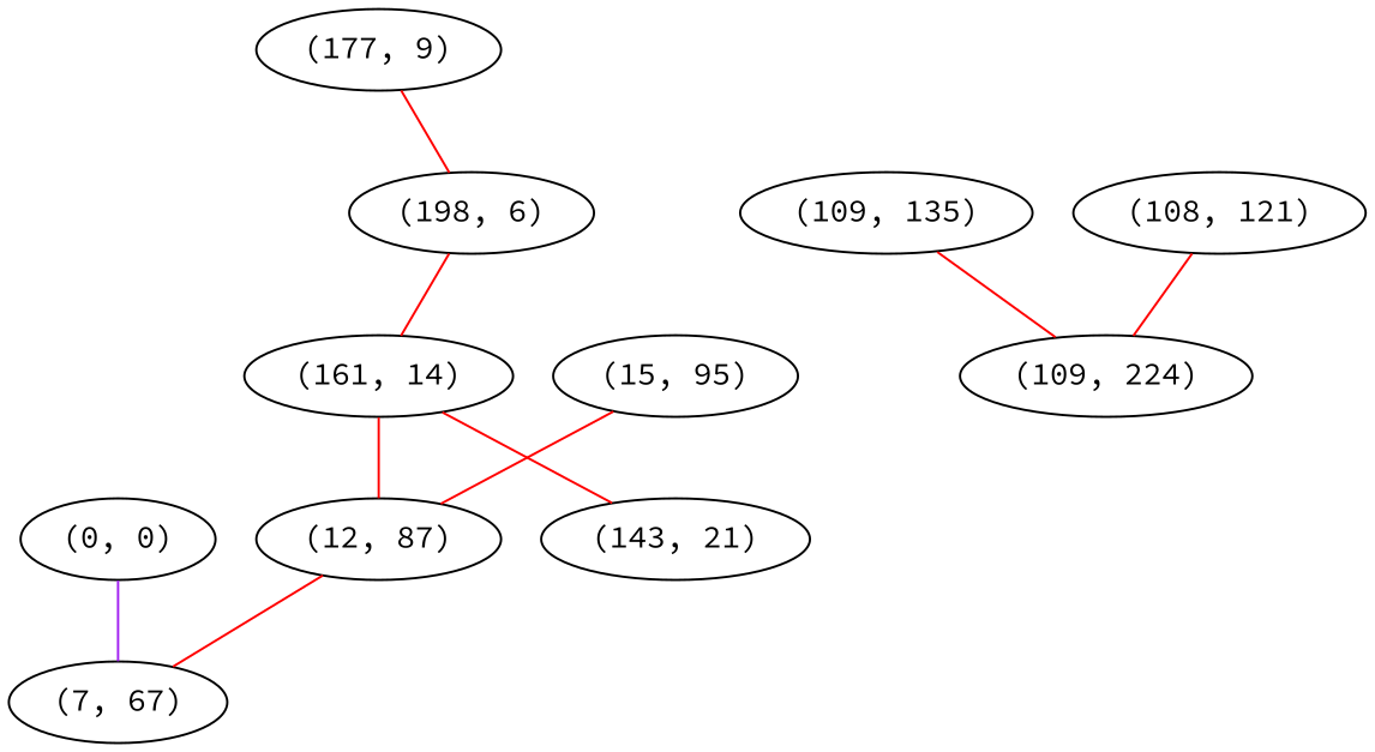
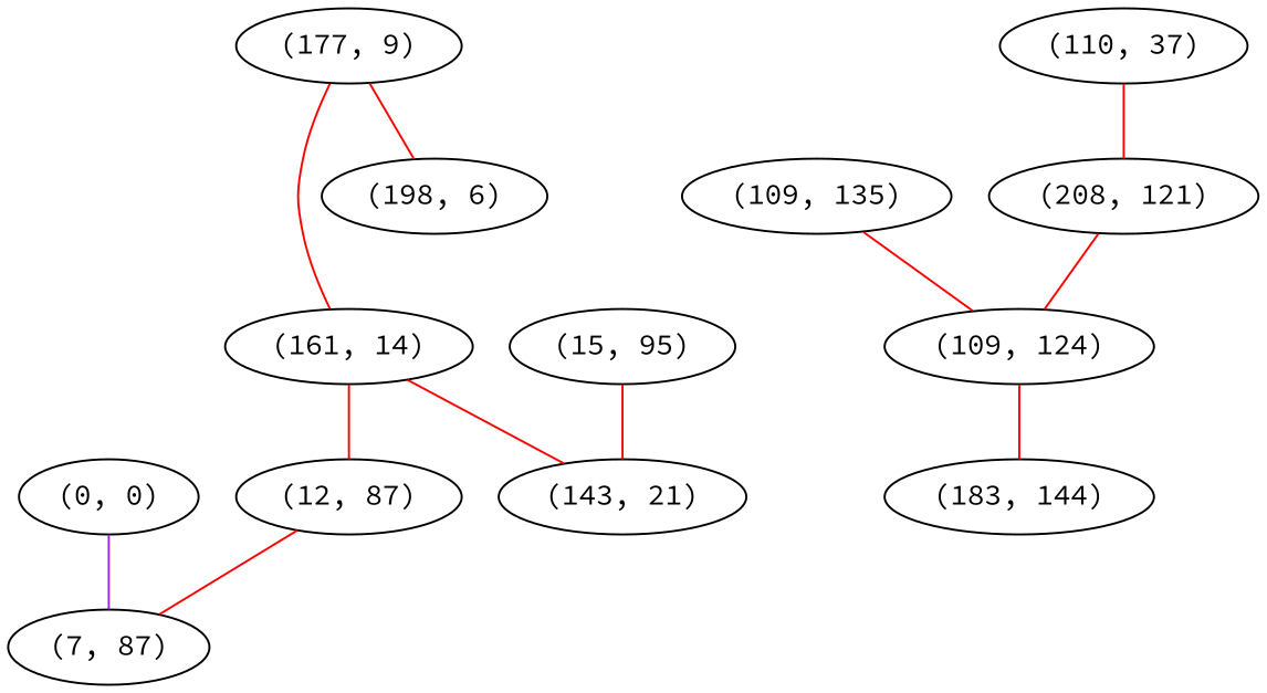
  graph {
    fontname="Source Code Pro"
    node [fontname="Source Code Pro"]
    edge [color=red fontname="Source Code Pro" weight=1]
    "(0, 0)"
-   "(7, 87)" [label="(7, 67)"]
+   "(7, 87)"
    n3 [label="(109, 135)"]
-   "(109, 124)" [label="(109, 224)"]
+   "(109, 124)"
+   "(183, 144)"
    "(177, 9)"
    "(198, 6)"
    "(161, 14)"
    "(143, 21)"
    "(12, 87)"
-   "(108, 121)"
+   "(110, 37)"
+   "(108, 121)" [label="(208, 121)"]
    "(15, 95)"
    "(0, 0)" -- "(7, 87)" [color=purple weight=4]
    n3 -- "(109, 124)"
+   "(109, 124)" -- "(183, 144)"
    "(177, 9)" -- "(198, 6)"
-   "(198, 6)" -- "(161, 14)"
+   "(177, 9)" -- "(161, 14)"
    "(161, 14)" -- "(143, 21)"
    "(161, 14)" -- "(12, 87)"
    "(12, 87)" -- "(7, 87)"
+   "(110, 37)" -- "(108, 121)"
    "(108, 121)" -- "(109, 124)"
-   "(15, 95)" -- "(12, 87)"
+   "(15, 95)" -- "(143, 21)"
  }
